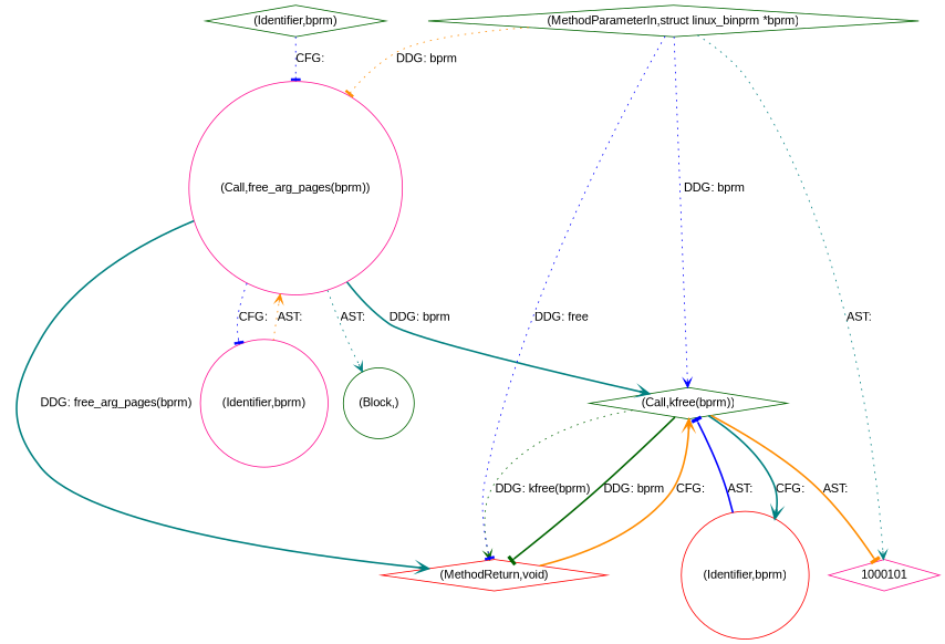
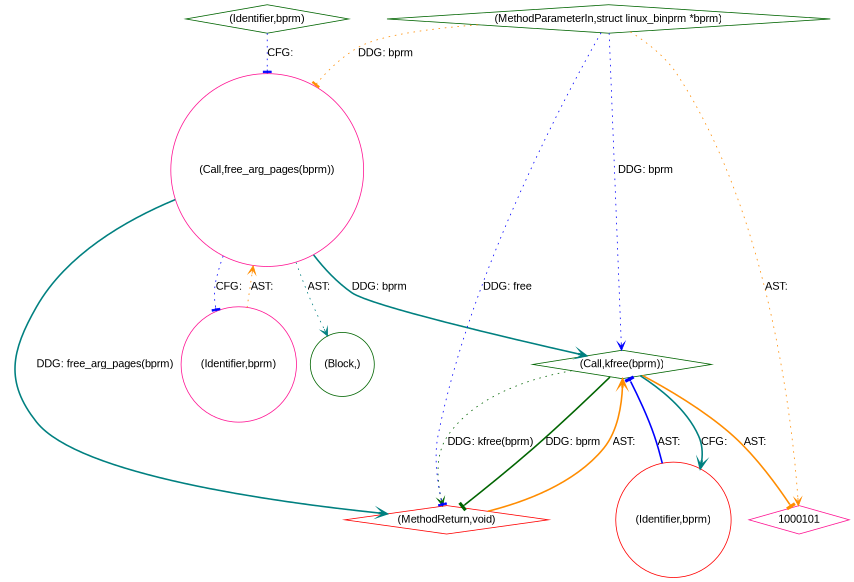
  digraph {
    fontname="Liberation Sans"
    node [color=darkgreen fontname="Liberation Sans" shape=diamond]
    edge [arrowhead=vee color=blue fontname="Liberation Sans" style=dotted]
    n1 [color=deeppink label="(Call,free_arg_pages(bprm))" shape=circle]
    n2 [label="(Call,kfree(bprm))"]
    n3 [color=deeppink label="(Identifier,bprm)" shape=circle]
    n4 [label="(Block,)" shape=circle]
    n5 [color=red label="(MethodReturn,void)"]
    1000101 [color=deeppink]
    n7 [color=red label="(Identifier,bprm)" shape=circle]
    n8 [label="(MethodParameterIn,struct linux_binprm *bprm)"]
    n9 [label="(Identifier,bprm)"]
    n1 -> n2 [color=teal label="DDG: bprm" style=bold]
    n1 -> n3 [arrowhead=tee label="CFG: "]
    n1 -> n4 [color=teal label="AST: "]
    n1 -> n5 [color=teal label="DDG: free_arg_pages(bprm)" style=bold]
    n2 -> n5 [color=darkgreen label="DDG: kfree(bprm)"]
    n2 -> n5 [arrowhead=tee color=darkgreen label="DDG: bprm" style=bold]
    n2 -> 1000101 [arrowhead=tee color=darkorange label="AST: " style=bold]
    n2 -> n7 [color=teal label="CFG: " style=bold]
    n3 -> n1 [color=darkorange label="AST: "]
-   n5 -> n2 [color=darkorange label="CFG: " style=bold]
+   n5 -> n2 [color=darkorange label="AST: " style=bold]
    n7 -> n2 [arrowhead=tee label="AST: " style=bold]
    n8 -> n1 [arrowhead=tee color=darkorange label="DDG: bprm"]
    n8 -> n2 [label="DDG: bprm"]
    n8 -> n5 [arrowhead=tee label="DDG: free"]
-   n8 -> 1000101 [color=teal label="AST: "]
+   n8 -> 1000101 [color=darkorange label="AST: "]
    n9 -> n1 [arrowhead=tee label="CFG: "]
  }
